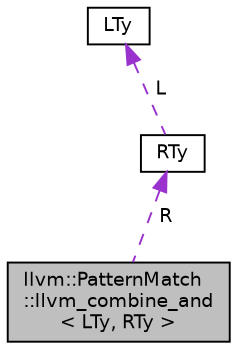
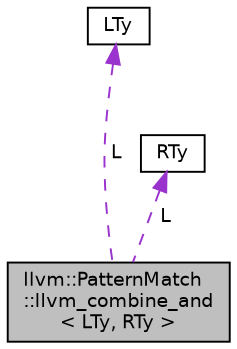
  digraph {
    node [color=black fontname=Helvetica fontsize=10 shape=box]
    edge [color=darkorchid3 dir=back fontname=Helvetica fontsize=10 labelfontname=Helvetica labelfontsize=10 style=dashed]
    n1 [fillcolor=grey75 fontcolor=black height=0.2 label="llvm::PatternMatch\l::llvm_combine_and\l\< LTy, RTy \>" style=filled width=0.4]
    n2 [height=0.2 label=LTy width=0.4]
    n3 [height=0.2 label=RTy width=0.4]
-   n2 -> n3 [label=" L"]
-   n3 -> n1 [label=" R"]
+   n2 -> n1 [label=" L"]
+   n3 -> n1 [label=" L"]
  }
